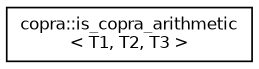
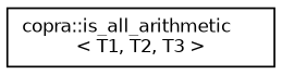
  digraph {
    rankdir=LR
-   n1 [color=black fillcolor=white fontname=Helvetica fontsize=10 height=0.2 label="copra::is_copra_arithmetic\l\< T1, T2, T3 \>" shape=record style=filled width=0.4]
+   n1 [color=black fillcolor=white fontname=Helvetica fontsize=10 height=0.2 label="copra::is_all_arithmetic\l\< T1, T2, T3 \>" shape=record style=filled width=0.4]
  }
